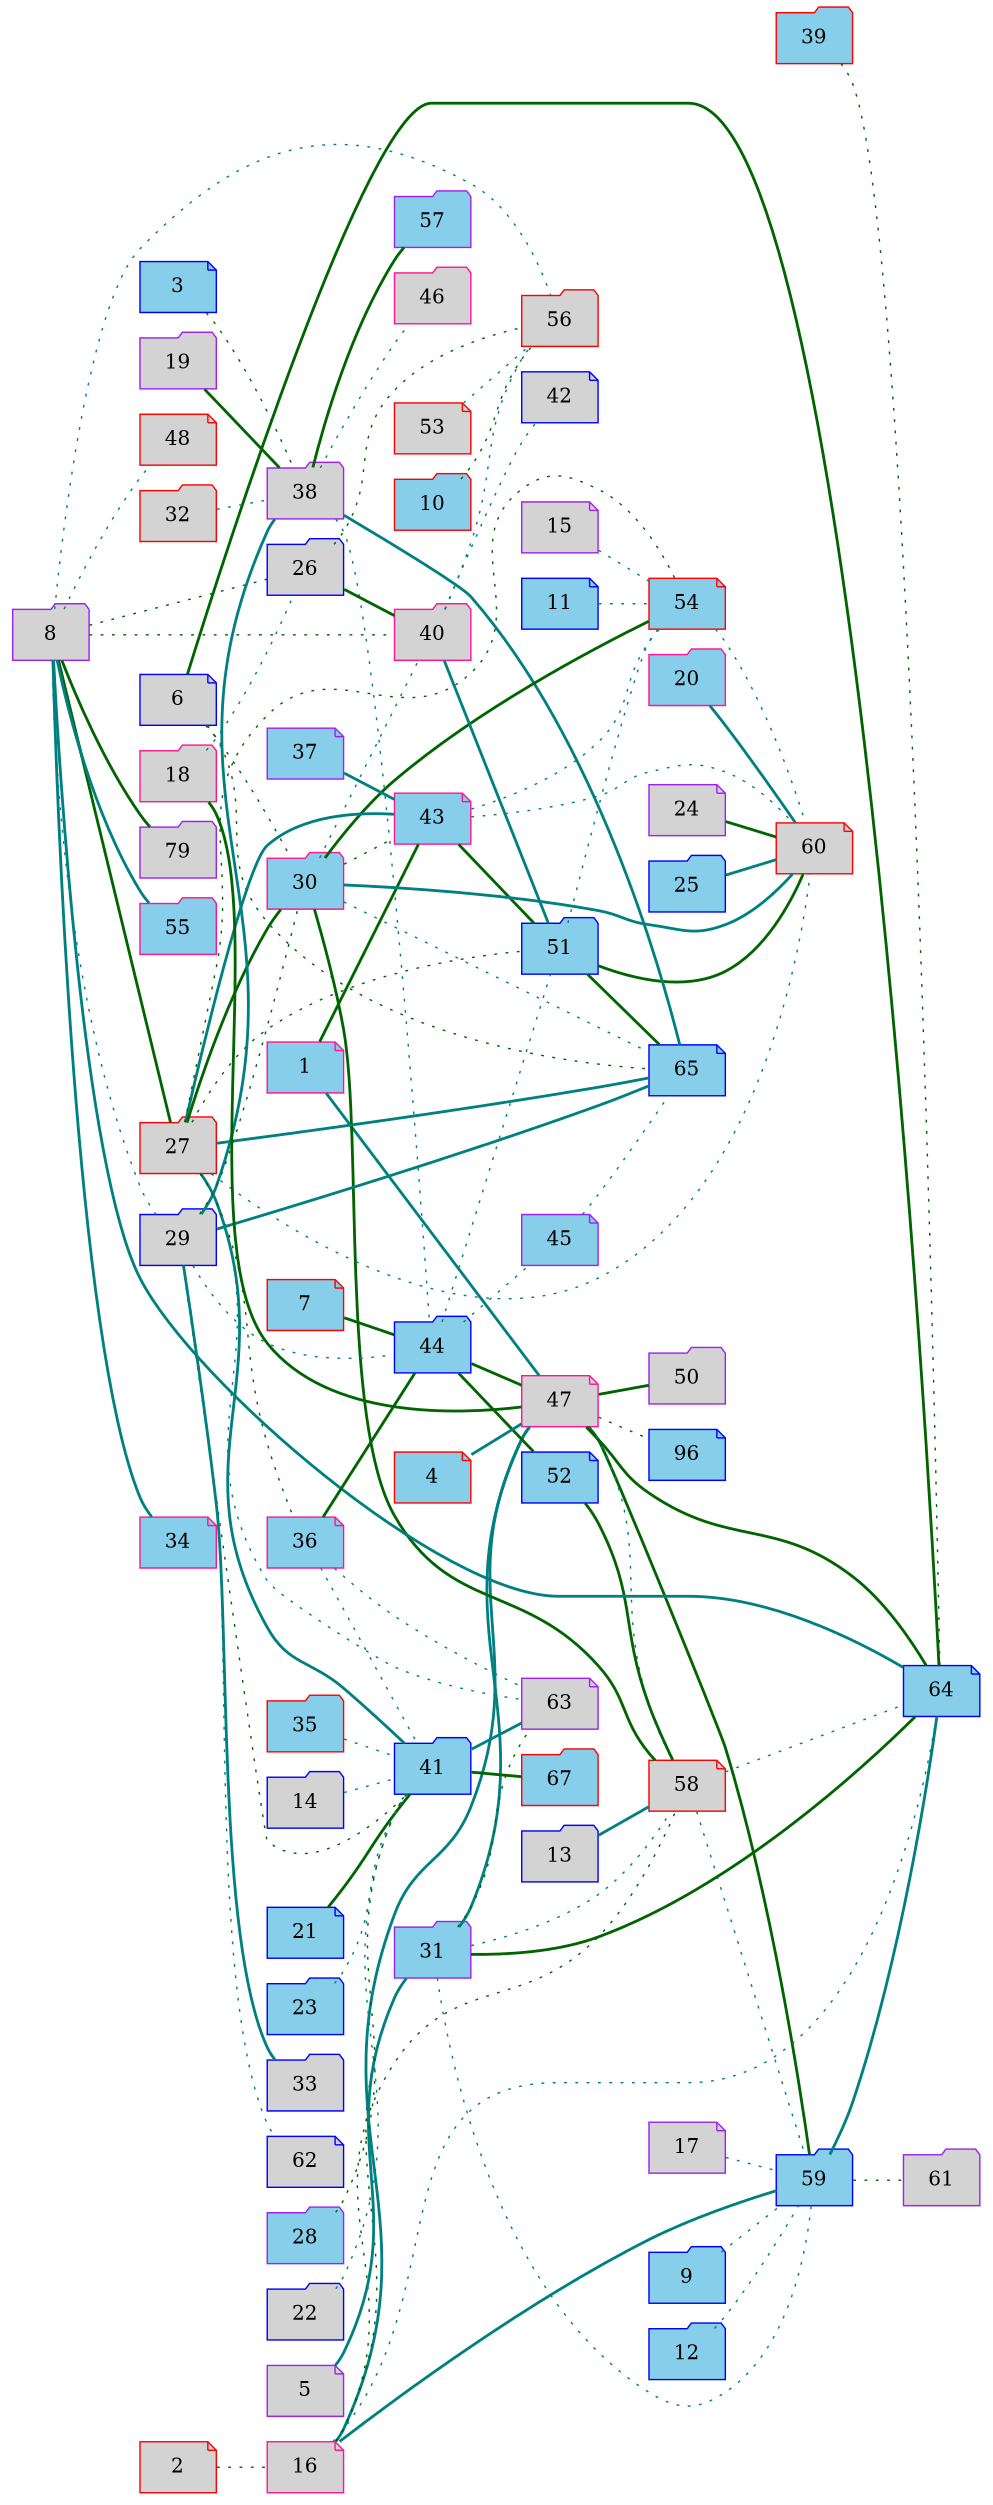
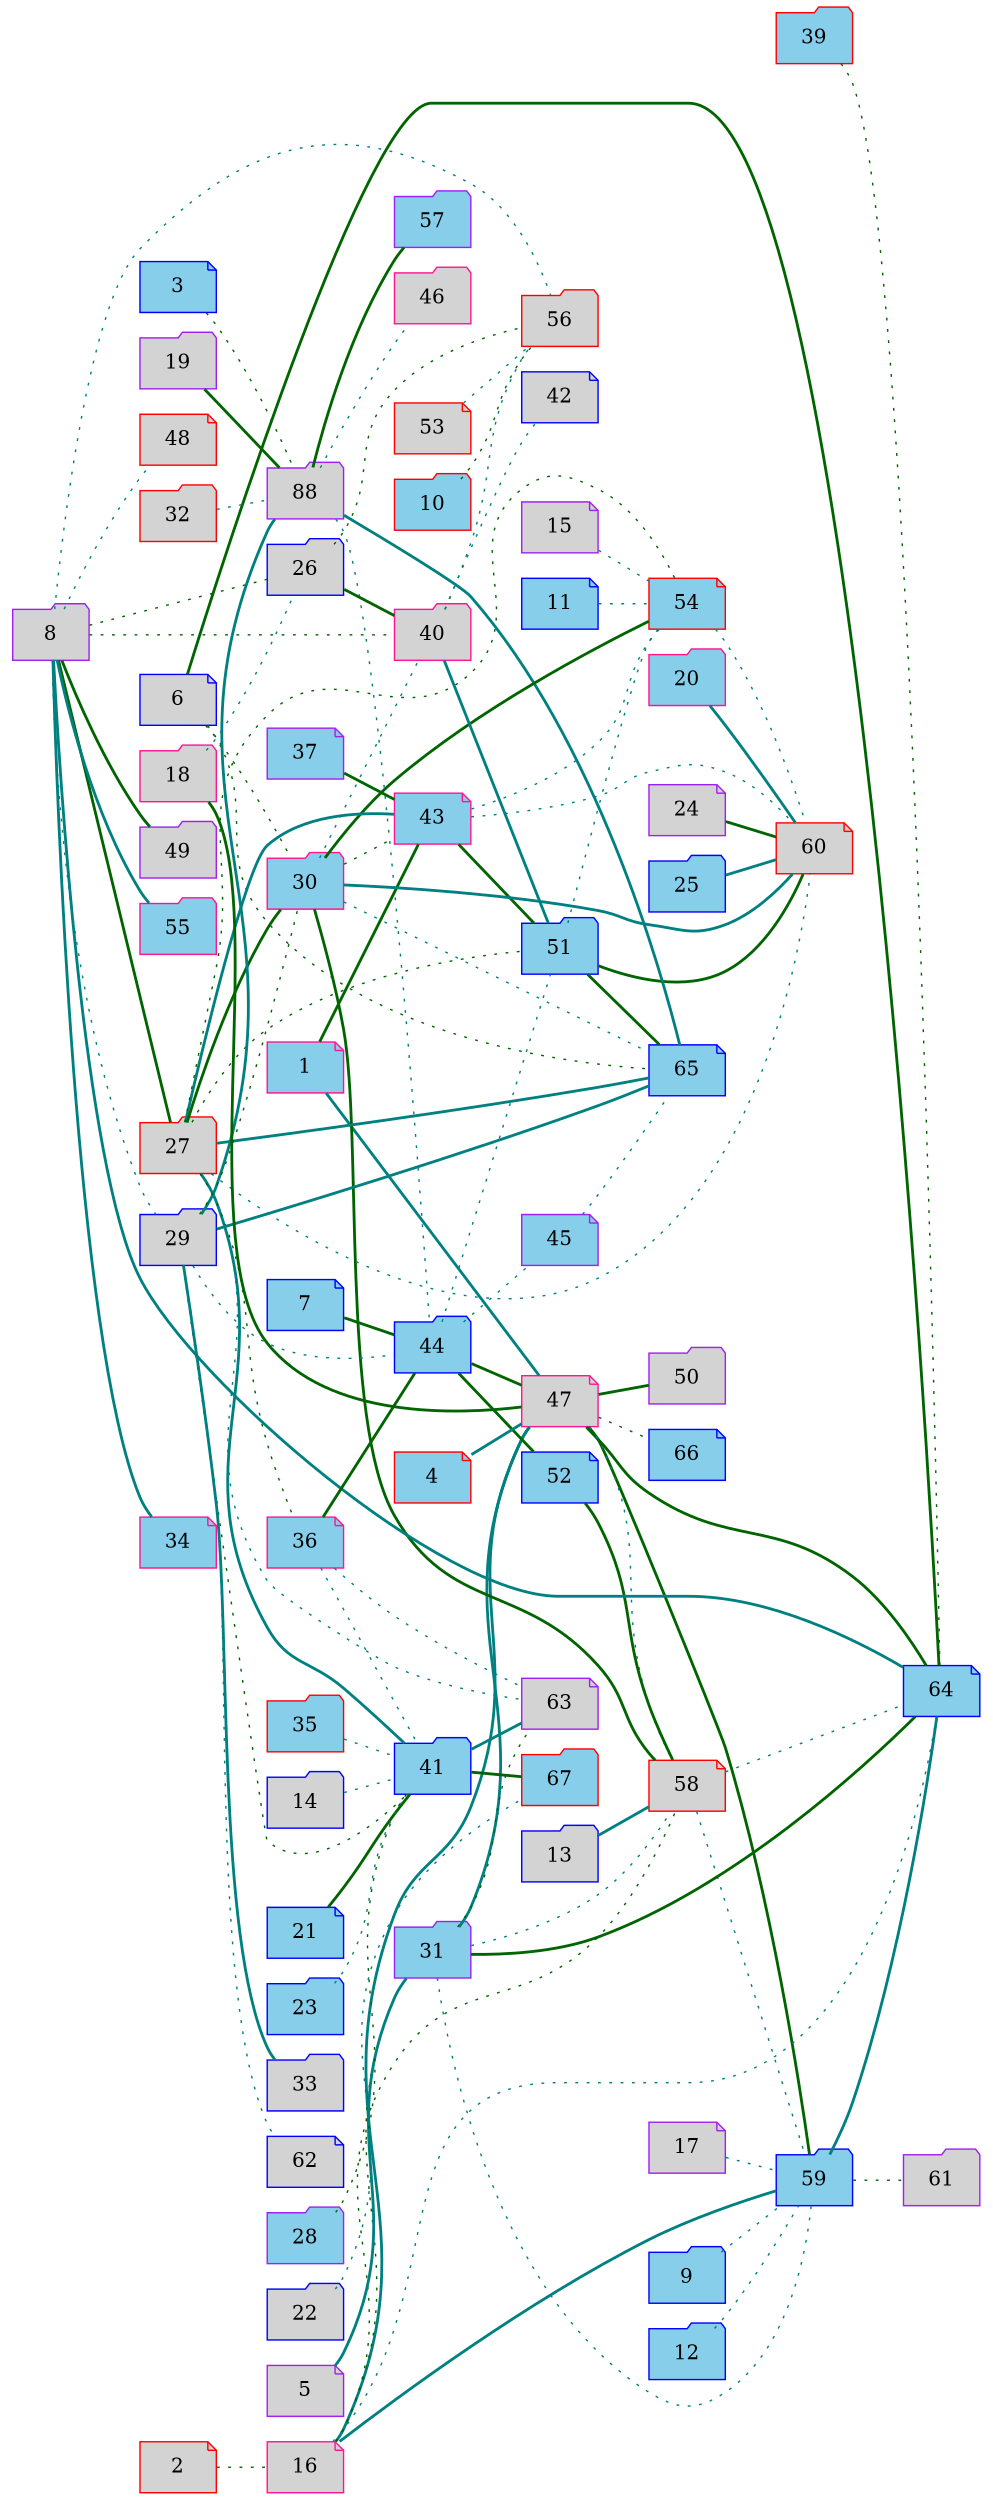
  graph {
    rankdir=LR
    node [color=blue fillcolor=skyblue shape=folder style=filled]
    edge [color=teal style=dotted weight=1.0]
    1 [color=deeppink shape=note]
    43 [color=deeppink shape=note]
    47 [color=deeppink fillcolor=lightgrey shape=note]
    54 [color=red shape=note]
    60 [color=red fillcolor=lightgrey shape=note]
    51
    64 [shape=note]
    59
    58 [color=red fillcolor=lightgrey shape=note]
    50 [color=purple fillcolor=lightgrey]
-   66 [shape=note label=96]
+   66 [shape=note]
    2 [color=red fillcolor=lightgrey shape=note]
    16 [color=deeppink fillcolor=lightgrey shape=note]
    31 [color=purple]
    3 [shape=note]
-   38 [color=purple fillcolor=lightgrey]
+   38 [color=purple fillcolor=lightgrey label=88]
    65 [shape=note]
    44
    46 [color=deeppink fillcolor=lightgrey]
    57 [color=purple]
    4 [color=red shape=note]
    5 [color=purple fillcolor=lightgrey shape=note]
    63 [color=purple fillcolor=lightgrey shape=note]
    6 [fillcolor=lightgrey shape=note]
    30 [color=deeppink]
    40 [color=deeppink fillcolor=lightgrey]
-   7 [color=red shape=note]
+   7 [shape=note]
    45 [color=purple shape=note]
    52 [shape=note]
    8 [color=purple fillcolor=lightgrey]
    26 [fillcolor=lightgrey]
    27 [color=red fillcolor=lightgrey]
    29 [fillcolor=lightgrey]
    34 [color=deeppink shape=note]
    48 [color=red fillcolor=lightgrey shape=note]
-   49 [color=purple fillcolor=lightgrey label=79]
+   49 [color=purple fillcolor=lightgrey]
    55 [color=deeppink]
    56 [color=red fillcolor=lightgrey]
    41
    36 [color=deeppink shape=note]
    33 [fillcolor=lightgrey]
    62 [fillcolor=lightgrey shape=note]
    42 [fillcolor=lightgrey shape=note]
    9
    61 [color=purple fillcolor=lightgrey]
    10 [color=red]
    11 [shape=note]
    12
    13 [fillcolor=lightgrey]
    14 [fillcolor=lightgrey]
    67 [color=red]
    15 [color=purple fillcolor=lightgrey shape=note]
    17 [color=purple fillcolor=lightgrey shape=note]
    18 [color=deeppink fillcolor=lightgrey]
    19 [color=purple fillcolor=lightgrey]
    20 [color=deeppink]
    21 [shape=note]
    22 [fillcolor=lightgrey]
    23
    24 [color=purple fillcolor=lightgrey shape=note]
    25
    28 [color=purple]
    32 [color=red fillcolor=lightgrey]
    35 [color=red]
    37 [color=purple shape=note]
    39 [color=red]
    53 [color=red fillcolor=lightgrey shape=note]
    1 -- 43 [color=darkgreen style=bold]
    1 -- 47 [style=bold]
    43 -- 54
    43 -- 60
    43 -- 51 [color=darkgreen style=bold]
    47 -- 64 [color=darkgreen style=bold]
    47 -- 59 [color=darkgreen style=bold]
    47 -- 58
    47 -- 50 [color=darkgreen style=bold]
    47 -- 66 [color=darkgreen]
    54 -- 60
    51 -- 54
    51 -- 60 [color=darkgreen style=bold]
    51 -- 65 [color=darkgreen style=bold]
    59 -- 64 [style=bold]
    59 -- 61 [color=darkgreen]
    58 -- 64
    58 -- 59
    2 -- 16 [color=darkgreen]
    16 -- 47 [style=bold]
    16 -- 64
    16 -- 59 [style=bold]
    16 -- 58 [color=darkgreen]
    16 -- 31 [color=darkgreen]
    31 -- 47 [style=bold]
    31 -- 64 [color=darkgreen style=bold]
    31 -- 59
    31 -- 58
    31 -- 63 [color=darkgreen]
    3 -- 38 [color=darkgreen]
    38 -- 65 [style=bold weight=2.0]
    38 -- 44 [weight=2.0]
    38 -- 46
    38 -- 57 [color=darkgreen style=bold]
    44 -- 47 [color=darkgreen style=bold]
    44 -- 51
    44 -- 45
    44 -- 52 [color=darkgreen style=bold]
    4 -- 47 [style=bold]
    5 -- 31 [style=bold]
    6 -- 64 [color=darkgreen style=bold]
    6 -- 65 [color=darkgreen]
    6 -- 30 [color=darkgreen]
    30 -- 43 [color=darkgreen]
    30 -- 54 [color=darkgreen style=bold]
    30 -- 60 [style=bold]
    30 -- 58 [color=darkgreen style=bold]
    30 -- 65
    30 -- 40
    40 -- 51 [style=bold]
    40 -- 56
    40 -- 42
    7 -- 44 [color=darkgreen style=bold]
    45 -- 65
    52 -- 58 [color=darkgreen style=bold]
    8 -- 64 [style=bold]
    8 -- 40 [color=darkgreen weight=2.0]
    8 -- 26 [color=darkgreen weight=4.0]
    8 -- 27 [color=darkgreen style=bold]
    8 -- 29
    8 -- 34 [style=bold]
    8 -- 48
    8 -- 49 [color=darkgreen style=bold]
    8 -- 55 [style=bold]
    8 -- 56 [weight=2.0]
    26 -- 40 [color=darkgreen style=bold weight=2.0]
    26 -- 56 [color=darkgreen weight=2.0]
    27 -- 43 [style=bold]
    27 -- 54 [color=darkgreen]
    27 -- 60
    27 -- 51 [color=darkgreen]
    27 -- 65 [style=bold]
    27 -- 63 [weight=2.0]
    27 -- 30 [color=darkgreen style=bold]
    27 -- 41 [style=bold weight=2.0]
    27 -- 36 [color=darkgreen]
    29 -- 38 [style=bold weight=4.0]
    29 -- 65 [style=bold weight=2.0]
    29 -- 44 [weight=2.0]
    29 -- 30 [color=darkgreen]
    29 -- 41 [color=darkgreen]
    29 -- 33 [style=bold]
    29 -- 62
    41 -- 63 [style=bold weight=4.0]
    41 -- 67 [color=darkgreen style=bold]
    36 -- 44 [color=darkgreen style=bold]
    36 -- 63 [weight=2.0]
    36 -- 41 [weight=2.0]
    9 -- 59
    10 -- 56 [color=darkgreen]
    11 -- 54
    12 -- 59
    13 -- 58 [style=bold]
    14 -- 41
    15 -- 54
    17 -- 59
    18 -- 47 [color=darkgreen style=bold]
    18 -- 26
    19 -- 38 [color=darkgreen style=bold]
    20 -- 60 [style=bold]
    21 -- 41 [color=darkgreen style=bold]
-   22 -- 41
+   22 -- 67
    23 -- 41
    24 -- 60 [color=darkgreen style=bold]
    25 -- 60 [style=bold]
    28 -- 41 [color=darkgreen]
    32 -- 38
    35 -- 41
-   37 -- 43 [style=bold]
+   37 -- 43 [color=darkgreen style=bold]
    39 -- 64 [color=darkgreen]
    53 -- 56
  }
